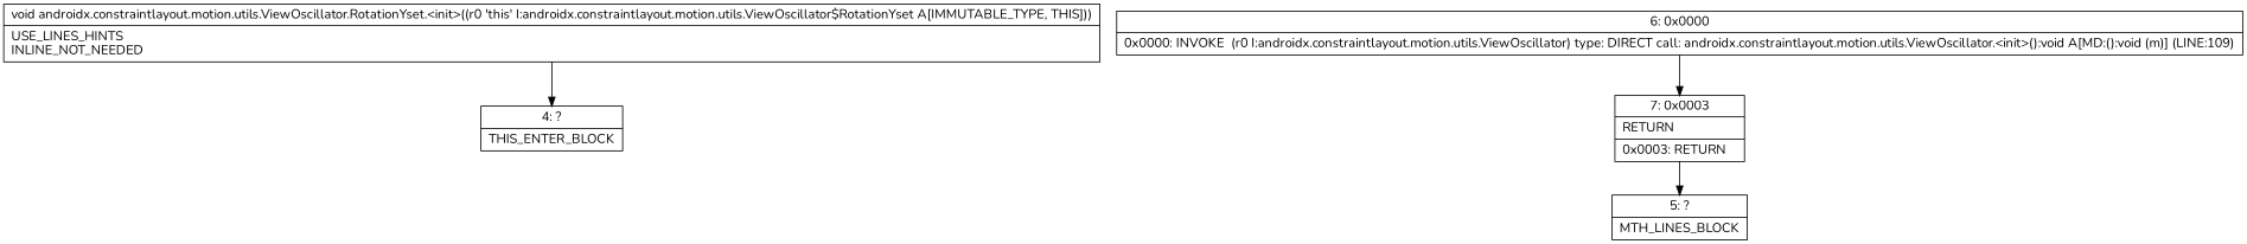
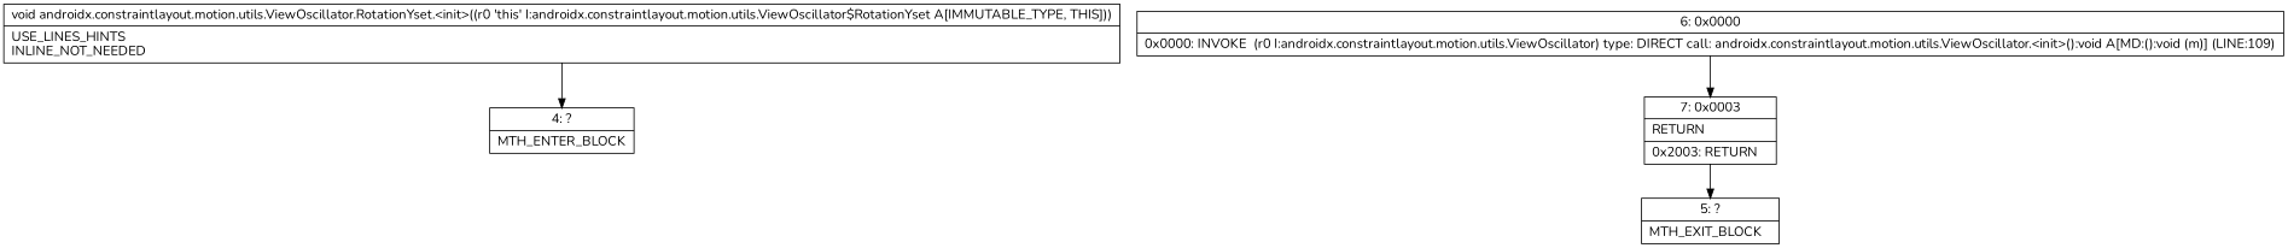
  digraph {
    fontname=Nunito
    node [fontname=Nunito shape=record]
    edge [fontname=Nunito]
-   n1 [label="{4\:\ ?|THIS_ENTER_BLOCK\l}"]
+   n1 [label="{4\:\ ?|MTH_ENTER_BLOCK\l}"]
    n2 [label="{6\:\ 0x0000|0x0000: INVOKE  (r0 I:androidx.constraintlayout.motion.utils.ViewOscillator) type: DIRECT call: androidx.constraintlayout.motion.utils.ViewOscillator.\<init\>():void A[MD:():void (m)] (LINE:109)\l}"]
-   n3 [label="{7\:\ 0x0003|RETURN\l|0x0003: RETURN   \l}"]
-   n4 [label="{5\:\ ?|MTH_LINES_BLOCK\l}"]
+   n3 [label="{7\:\ 0x0003|RETURN\l|0x2003: RETURN   \l}"]
+   n4 [label="{5\:\ ?|MTH_EXIT_BLOCK\l}"]
    n5 [label="{void androidx.constraintlayout.motion.utils.ViewOscillator.RotationYset.\<init\>((r0 'this' I:androidx.constraintlayout.motion.utils.ViewOscillator$RotationYset A[IMMUTABLE_TYPE, THIS]))  | USE_LINES_HINTS\lINLINE_NOT_NEEDED\l}"]
    n2 -> n3
    n3 -> n4
    n5 -> n1
  }
